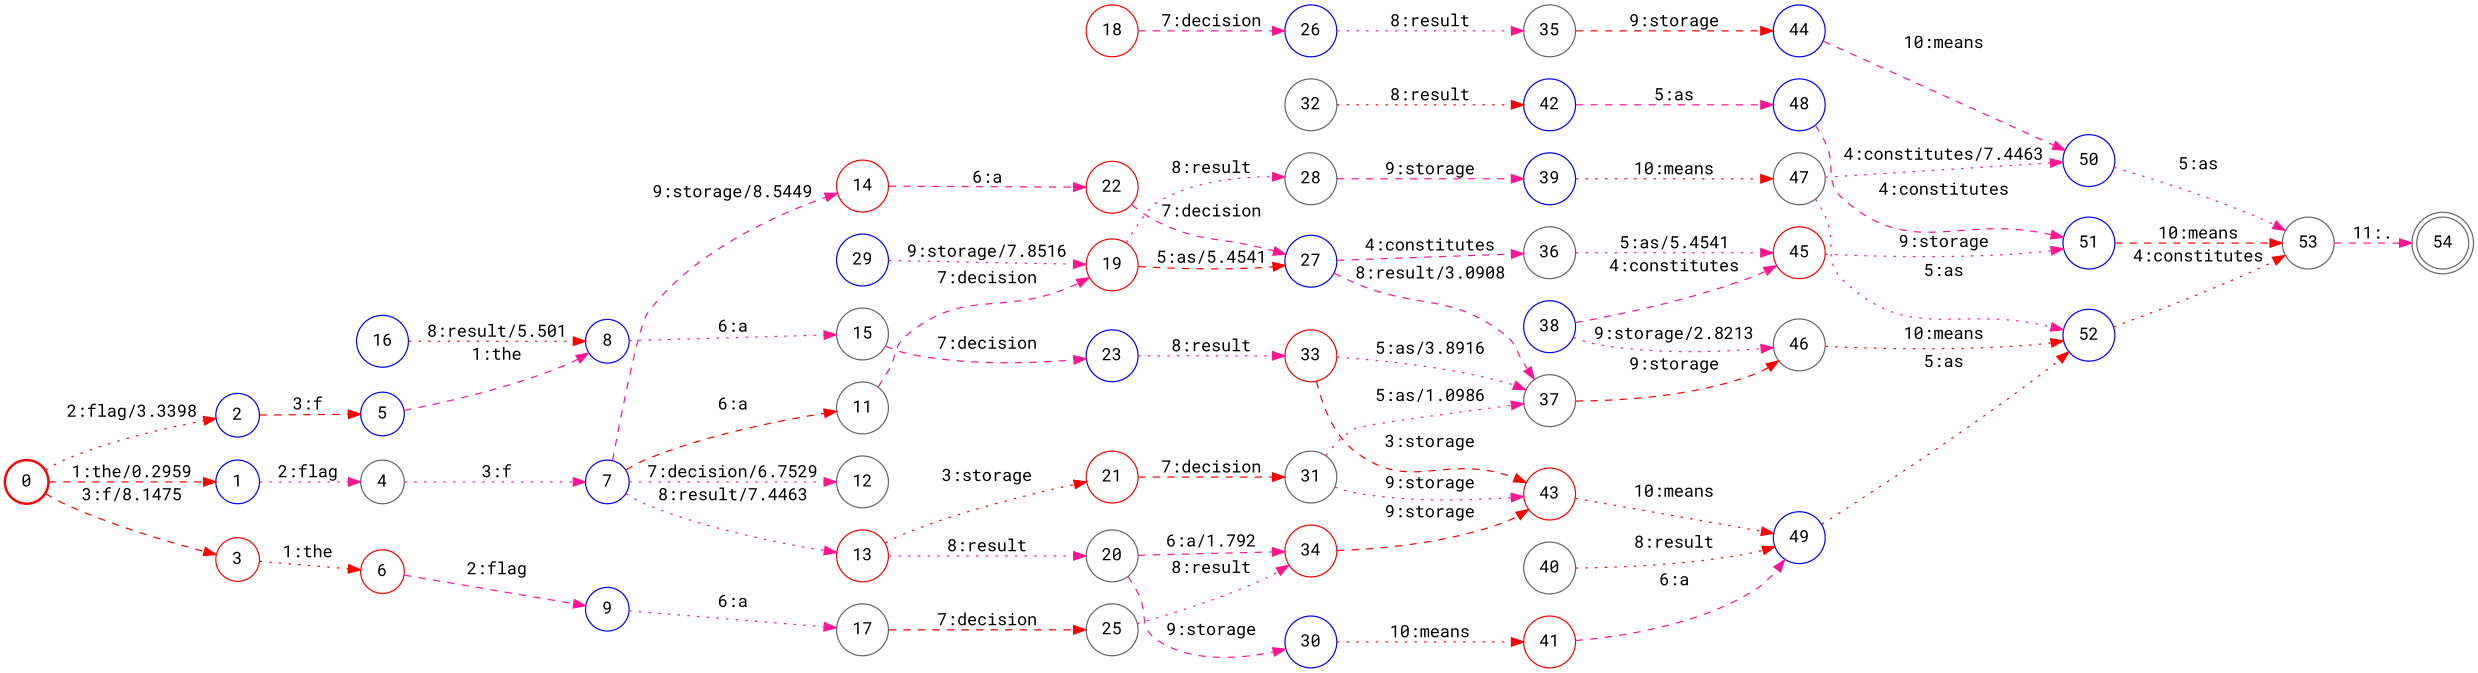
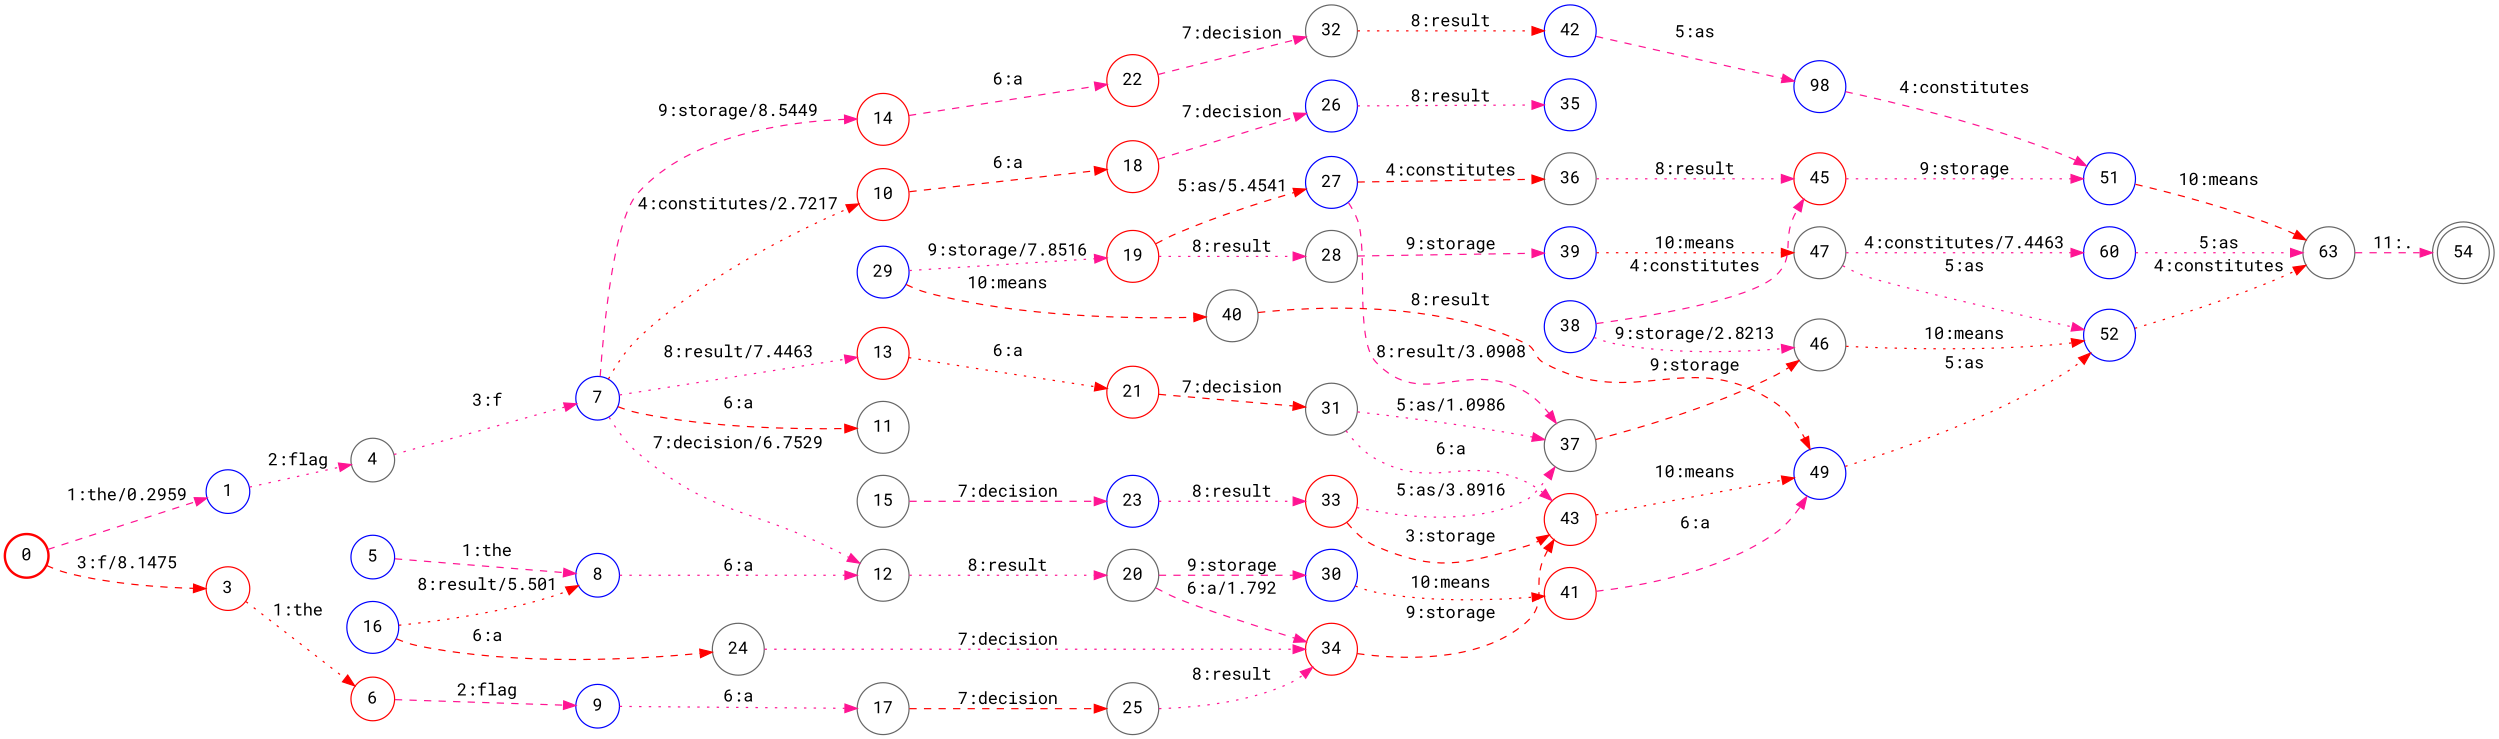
  digraph {
    fontname="Roboto Mono"
    nodesep=0.25
    rankdir=LR
    ranksep=0.4
    node [color=blue fontname="Roboto Mono" fontsize=14 shape=circle style=solid]
    edge [color=deeppink fontname="Roboto Mono" fontsize=14 style=dashed]
    n1 [color=red label=0 style=bold]
    n2 [label=1]
-   n3 [label=2]
    n4 [color=red label=3]
    n5 [color=gray40 label=4]
    n6 [label=5]
    n7 [color=red label=6]
    n8 [label=7]
    n9 [label=8]
    n10 [label=9]
+   n11 [color=red label=10]
    n12 [color=gray40 label=11]
    n13 [color=gray40 label=12]
    n14 [color=red label=13]
    n15 [color=red label=14]
    n16 [color=gray40 label=15]
    n17 [color=gray40 label=17]
    n18 [color=red label=18]
    n19 [color=red label=19]
    n20 [color=gray40 label=20]
    n21 [color=red label=21]
    n22 [color=red label=22]
    n23 [label=23]
    n24 [label=16]
+   n25 [color=gray40 label=24]
    n26 [color=gray40 label=25]
    n27 [label=26]
    n28 [label=27]
    n29 [color=gray40 label=28]
    n30 [color=red label=34]
    n31 [label=30]
    n32 [color=gray40 label=31]
    n33 [color=gray40 label=32]
    n34 [color=red label=33]
-   n35 [color=gray40 label=35]
+   n35 [label=35]
    n36 [color=gray40 label=36]
    n37 [color=gray40 label=37]
    n38 [label=39]
    n39 [label=29]
    n40 [color=gray40 label=40]
    n41 [color=red label=43]
    n42 [color=red label=41]
    n43 [label=42]
-   n44 [label=44]
    n45 [color=red label=45]
    n46 [color=gray40 label=46]
    n47 [label=38]
    n48 [color=gray40 label=47]
    n49 [label=49]
-   n50 [label=48]
-   n51 [label=50]
+   n50 [label=98]
+   n51 [label=60]
    n52 [label=51]
    n53 [label=52]
-   n54 [color=gray40 label=53]
+   n54 [color=gray40 label=63]
    n55 [color=gray40 label=54 shape=doublecircle]
-   n1 -> n2 [color=red label="1:the/0.2959"]
-   n1 -> n3 [color=red label="2:flag/3.3398" style=dotted]
+   n1 -> n2 [label="1:the/0.2959"]
    n1 -> n4 [color=red label="3:f/8.1475"]
    n2 -> n5 [label="2:flag" style=dotted]
-   n3 -> n6 [color=red label="3:f"]
    n4 -> n7 [color=red label="1:the" style=dotted]
    n5 -> n8 [label="3:f" style=dotted]
    n6 -> n9 [label="1:the"]
    n7 -> n10 [label="2:flag"]
+   n8 -> n11 [color=red label="4:constitutes/2.7217" style=dotted]
    n8 -> n12 [color=red label="6:a"]
    n8 -> n13 [label="7:decision/6.7529" style=dotted]
    n8 -> n14 [label="8:result/7.4463" style=dotted]
    n8 -> n15 [label="9:storage/8.5449"]
-   n9 -> n16 [label="6:a" style=dotted]
+   n9 -> n13 [label="6:a" style=dotted]
    n10 -> n17 [label="6:a" style=dotted]
-   n12 -> n19 [label="7:decision"]
-   n14 -> n20 [label="8:result" style=dotted]
-   n14 -> n21 [color=red label="3:storage" style=dotted]
+   n11 -> n18 [color=red label="6:a"]
+   n13 -> n20 [label="8:result" style=dotted]
+   n14 -> n21 [color=red label="6:a" style=dotted]
    n15 -> n22 [label="6:a"]
    n16 -> n23 [label="7:decision"]
    n17 -> n26 [color=red label="7:decision"]
    n18 -> n27 [label="7:decision"]
    n19 -> n28 [color=red label="5:as/5.4541"]
    n19 -> n29 [label="8:result" style=dotted]
    n20 -> n30 [label="6:a/1.792"]
    n20 -> n31 [label="9:storage"]
    n21 -> n32 [color=red label="7:decision"]
-   n22 -> n28 [label="7:decision"]
+   n22 -> n33 [label="7:decision"]
    n23 -> n34 [label="8:result" style=dotted]
    n24 -> n9 [color=red label="8:result/5.501" style=dotted]
+   n24 -> n25 [color=red label="6:a"]
+   n25 -> n30 [label="7:decision" style=dotted]
    n26 -> n30 [label="8:result" style=dotted]
    n27 -> n35 [label="8:result" style=dotted]
-   n28 -> n36 [label="4:constitutes"]
+   n28 -> n36 [color=red label="4:constitutes"]
    n28 -> n37 [label="8:result/3.0908"]
    n29 -> n38 [label="9:storage"]
    n30 -> n41 [color=red label="9:storage"]
    n31 -> n42 [color=red label="10:means" style=dotted]
    n32 -> n37 [label="5:as/1.0986" style=dotted]
-   n32 -> n41 [label="9:storage" style=dotted]
+   n32 -> n41 [label="6:a" style=dotted]
    n33 -> n43 [color=red label="8:result" style=dotted]
    n34 -> n37 [label="5:as/3.8916" style=dotted]
    n34 -> n41 [color=red label="3:storage"]
-   n35 -> n44 [color=red label="9:storage"]
-   n36 -> n45 [label="5:as/5.4541" style=dotted]
+   n36 -> n45 [label="8:result" style=dotted]
    n37 -> n46 [color=red label="9:storage"]
    n38 -> n48 [color=red label="10:means" style=dotted]
    n39 -> n19 [label="9:storage/7.8516" style=dotted]
-   n40 -> n49 [color=red label="8:result" style=dotted]
+   n39 -> n40 [color=red label="10:means"]
+   n40 -> n49 [color=red label="8:result"]
    n41 -> n49 [color=red label="10:means" style=dotted]
    n42 -> n49 [label="6:a"]
    n43 -> n50 [label="5:as"]
-   n44 -> n51 [label="10:means"]
    n45 -> n52 [label="9:storage" style=dotted]
    n46 -> n53 [color=red label="10:means" style=dotted]
    n47 -> n45 [label="4:constitutes"]
    n47 -> n46 [label="9:storage/2.8213" style=dotted]
    n48 -> n51 [label="4:constitutes/7.4463" style=dotted]
    n48 -> n53 [label="5:as" style=dotted]
    n49 -> n53 [color=red label="5:as" style=dotted]
    n50 -> n52 [label="4:constitutes"]
    n51 -> n54 [label="5:as" style=dotted]
    n52 -> n54 [color=red label="10:means"]
    n53 -> n54 [color=red label="4:constitutes" style=dotted]
    n54 -> n55 [label="11:."]
  }
